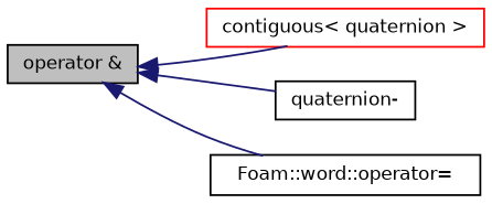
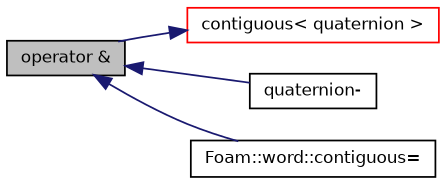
  digraph {
    rankdir=LR
    node [color=black fontname=Helvetica fontsize=10 shape=record]
    edge [color=midnightblue dir=back fontname=Helvetica fontsize=10 labelfontname=Helvetica labelfontsize=10 style=solid]
    n1 [fillcolor=grey75 fontcolor=black height=0.2 label="operator &" style=filled width=0.4]
    n2 [color=red height=0.2 label="contiguous\< quaternion \>" width=0.4]
    n3 [height=0.2 label="quaternion-" width=0.4]
-   n4 [height=0.2 label="Foam::word::operator=" width=0.4]
-   n1 -> n2
+   n4 [height=0.2 label="Foam::word::contiguous=" width=0.4]
+   n2 -> n1
    n1 -> n3
    n1 -> n4
  }
